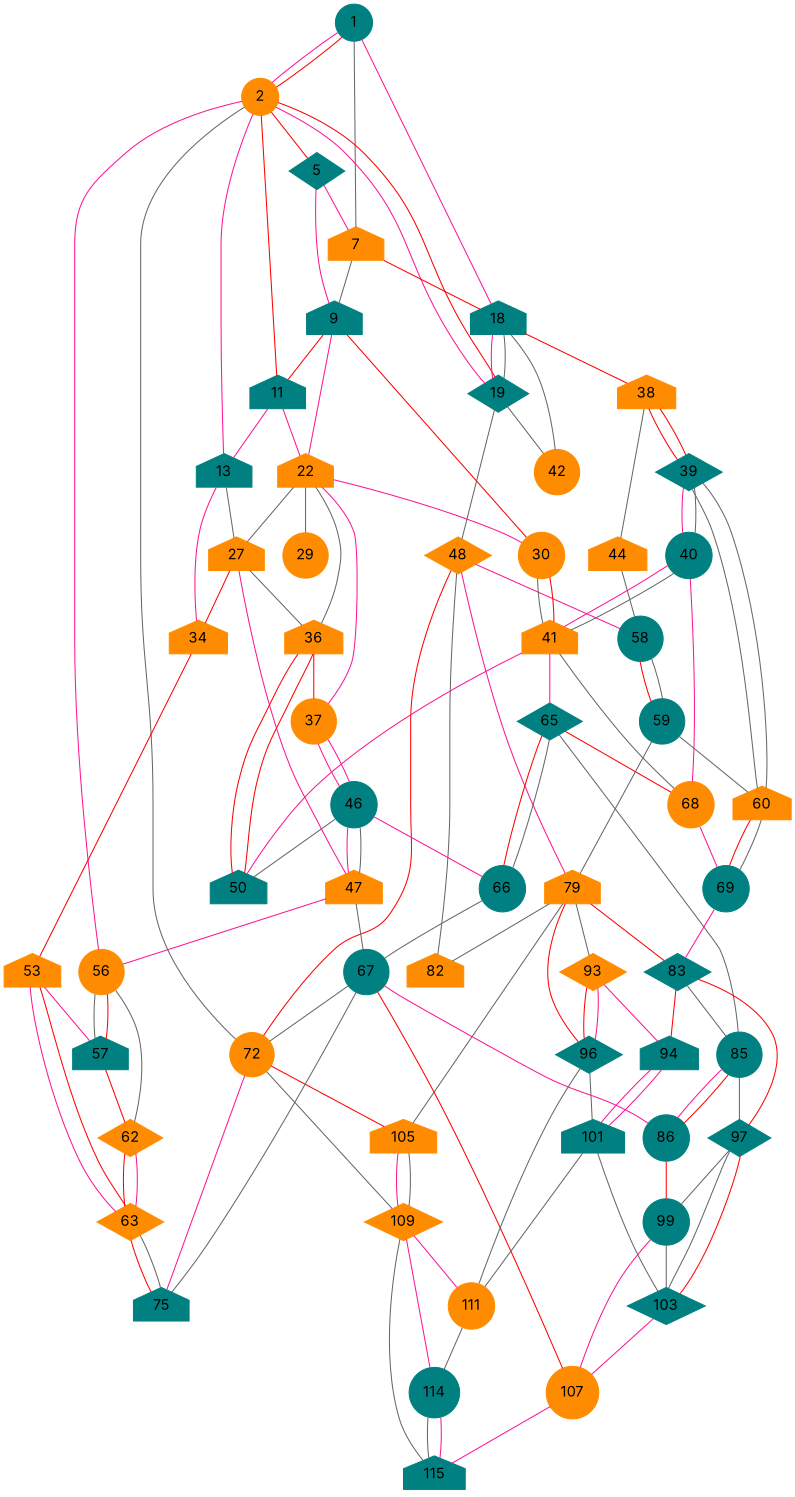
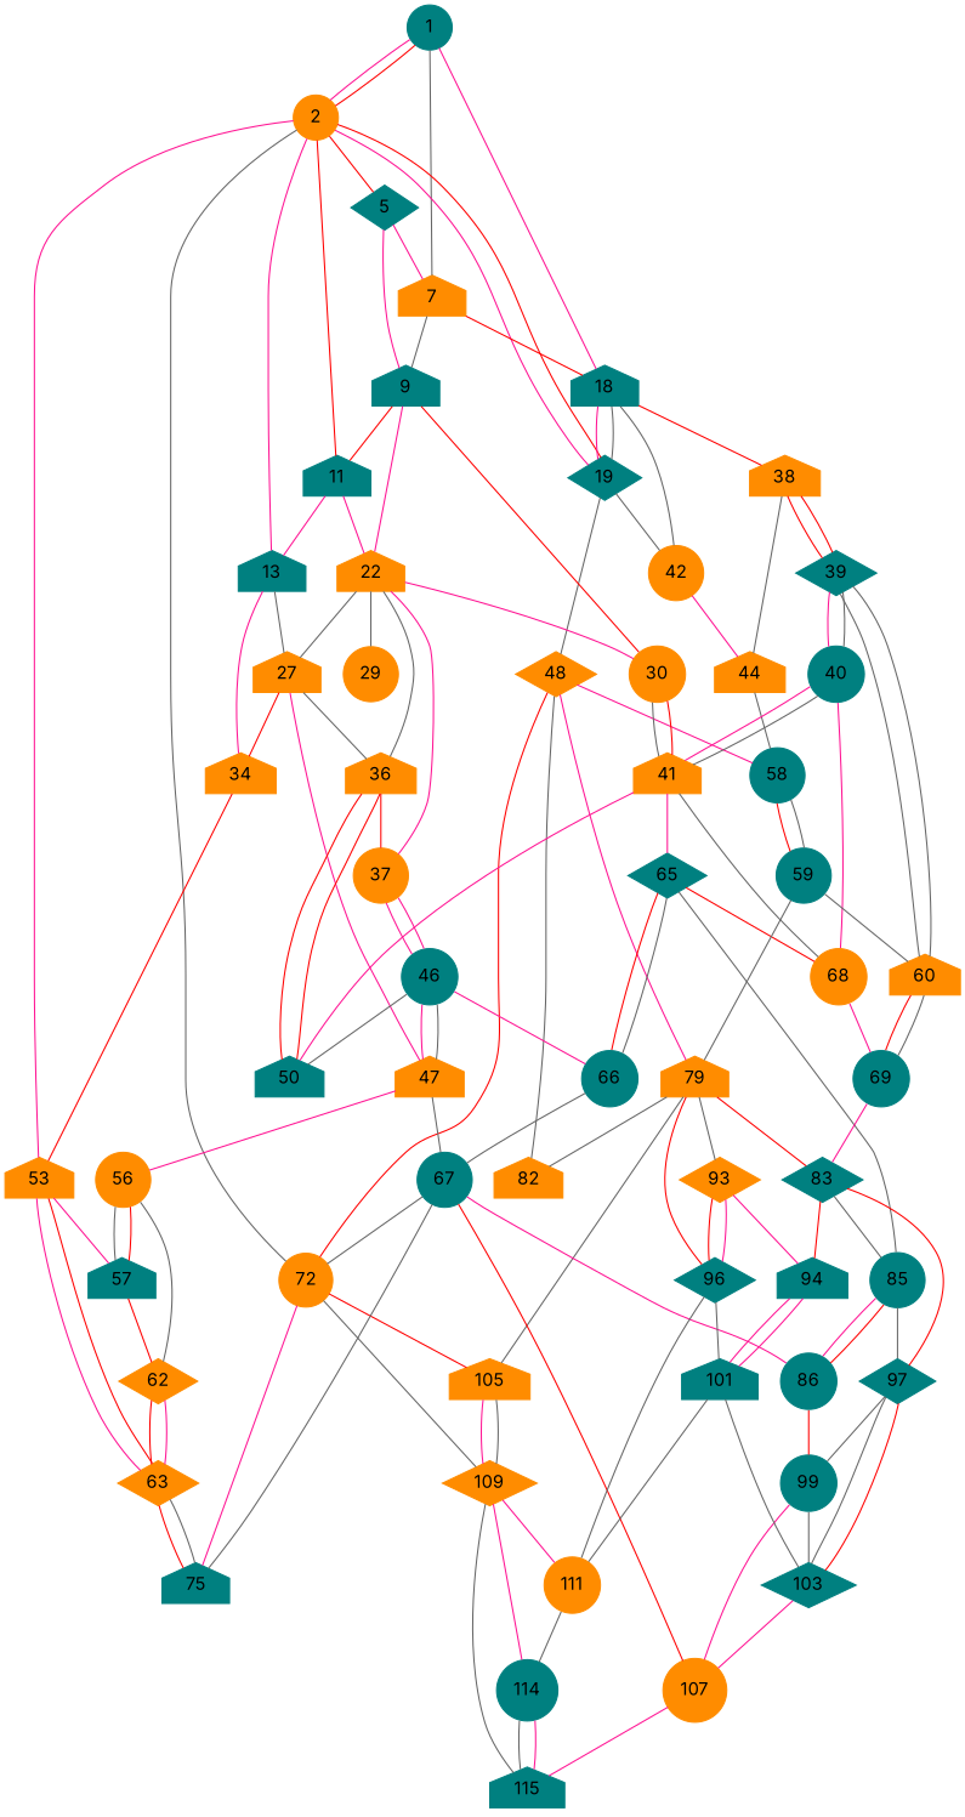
  graph {
    fontname=Inter
    node [color=teal fontname=Inter shape=house style=filled]
    edge [color=gray40 fontname=Inter]
    1 [shape=circle super="+6"]
    2 [color=darkorange shape=circle super="+3"]
    7 [color=darkorange super="+16"]
    18 [super="+20"]
    5 [shape=diamond super="+8"]
    11 [super="+12"]
    13 [super="+14"]
    19 [shape=diamond super="+43"]
    53 [color=darkorange super="+54"]
    72 [color=darkorange shape=circle super="+76+73"]
    9 [super="+10+17"]
    38 [color=darkorange]
    42 [color=darkorange shape=circle]
    22 [color=darkorange super="+31+23"]
    27 [color=darkorange super="+32"]
    34 [color=darkorange]
    48 [color=darkorange shape=diamond super="+74+49"]
    57
    63 [color=darkorange shape=diamond]
    75
    105 [color=darkorange]
    109 [color=darkorange shape=diamond super="+110+117"]
    30 [color=darkorange shape=circle]
    29 [color=darkorange shape=circle super="+35"]
    36 [color=darkorange]
    37 [color=darkorange shape=circle]
    41 [color=darkorange super="+52"]
    47 [color=darkorange super="+55"]
    39 [shape=diamond]
    44 [color=darkorange super="+45"]
    58 [shape=circle]
    79 [color=darkorange super="+80+92"]
    82 [color=darkorange]
    50
    46 [shape=circle super="+51"]
    56 [color=darkorange shape=circle]
    67 [shape=circle super="+77"]
    68 [color=darkorange shape=circle super="+70"]
    65 [shape=diamond super="+71"]
    66 [shape=circle]
    40 [shape=circle]
    60 [color=darkorange]
    69 [shape=circle]
    85 [shape=circle super="+89"]
    59 [shape=circle]
    62 [color=darkorange shape=diamond]
    86 [shape=circle]
    107 [color=darkorange shape=circle super="+112"]
    83 [shape=diamond super="+84+90"]
    93 [color=darkorange shape=diamond]
    96 [shape=diamond super="+104"]
    97 [shape=diamond super="+98"]
    99 [shape=circle super="+100"]
    115
    94
    111 [color=darkorange shape=circle super="+113"]
    114 [shape=circle super="+116"]
    101 [super="+102"]
    103 [shape=diamond super="+108"]
    1 -- 2 [color=deeppink]
    1 -- 2 [color=red]
    1 -- 7
    1 -- 18 [color=deeppink]
    2 -- 5 [color=red]
    2 -- 11 [color=red]
    2 -- 13 [color=deeppink]
    2 -- 19 [color=deeppink]
    2 -- 19 [color=red]
-   2 -- 56 [color=deeppink]
+   2 -- 53 [color=deeppink]
    2 -- 72 [weight=2]
    7 -- 18 [color=red]
    7 -- 9
    18 -- 19 [color=deeppink]
    18 -- 19
    18 -- 38 [color=red]
    18 -- 42
    5 -- 7 [color=deeppink]
    5 -- 9 [color=deeppink]
    11 -- 13 [color=deeppink]
    11 -- 22 [color=deeppink]
    13 -- 27
    13 -- 34 [color=deeppink]
    19 -- 42
    19 -- 48
    53 -- 57 [color=deeppink]
    53 -- 63 [color=deeppink]
    53 -- 63 [color=red]
    72 -- 75 [color=deeppink]
    72 -- 105 [color=red]
    72 -- 109
    9 -- 11 [color=red]
    9 -- 22 [color=deeppink]
    9 -- 30 [color=red]
    38 -- 39 [color=red]
    38 -- 39 [color=red]
    38 -- 44
+   42 -- 44 [color=deeppink]
    22 -- 27
    22 -- 30 [color=deeppink]
    22 -- 29 [weight=3]
    22 -- 36
    22 -- 37 [color=deeppink]
    27 -- 34 [color=red]
    27 -- 36
    27 -- 47 [color=deeppink]
    34 -- 53 [color=red]
    48 -- 72 [color=red]
    48 -- 58 [color=deeppink]
    48 -- 79 [color=deeppink]
    48 -- 82 [weight=2]
    57 -- 62 [color=red]
    63 -- 75 [color=red]
    63 -- 75
    105 -- 109 [color=deeppink]
    105 -- 109
    109 -- 115
    109 -- 111 [color=deeppink]
    109 -- 114 [color=deeppink weight=2]
    30 -- 41
    30 -- 41 [color=red]
    36 -- 37 [color=red]
    36 -- 50 [color=red]
    36 -- 50 [color=red]
    37 -- 46 [color=deeppink]
    37 -- 46 [color=deeppink]
    41 -- 50 [color=deeppink]
    41 -- 68
    41 -- 65 [color=deeppink]
    47 -- 56 [color=deeppink]
    47 -- 67
    39 -- 40 [color=deeppink]
    39 -- 40
    39 -- 60
    39 -- 60
    44 -- 58
    58 -- 59 [color=red]
    58 -- 59
    79 -- 105
    79 -- 82
    79 -- 83 [color=red]
    79 -- 93
    79 -- 96 [color=red]
    46 -- 47 [color=deeppink]
    46 -- 47
    46 -- 50
    46 -- 66 [color=deeppink]
    56 -- 57
    56 -- 57 [color=red]
    56 -- 62
    67 -- 72
    67 -- 75
    67 -- 86 [color=deeppink]
    67 -- 107 [color=red]
    68 -- 69 [color=deeppink]
    65 -- 68 [color=red]
    65 -- 66 [color=red]
    65 -- 66
    65 -- 85
    66 -- 67
    40 -- 41 [color=deeppink]
    40 -- 41
    40 -- 68 [color=deeppink]
    60 -- 69 [color=red]
    60 -- 69
    69 -- 83 [color=deeppink]
    85 -- 86 [color=deeppink]
    85 -- 86 [color=red]
    85 -- 97
    59 -- 79
    59 -- 60
    62 -- 63 [color=red]
    62 -- 63 [color=deeppink]
    86 -- 99 [color=red]
    107 -- 115 [color=deeppink]
    83 -- 85
    83 -- 97 [color=red]
    83 -- 94 [color=red]
    93 -- 96 [color=red]
    93 -- 96 [color=deeppink]
    93 -- 94 [color=deeppink]
    96 -- 111
    96 -- 101
    97 -- 99
    97 -- 103
    97 -- 103 [color=red]
    99 -- 107 [color=deeppink]
    99 -- 103
    94 -- 101 [color=deeppink]
    94 -- 101 [color=deeppink]
    111 -- 114
    114 -- 115
    114 -- 115 [color=deeppink]
    101 -- 111
    101 -- 103
    103 -- 107 [color=deeppink]
  }
